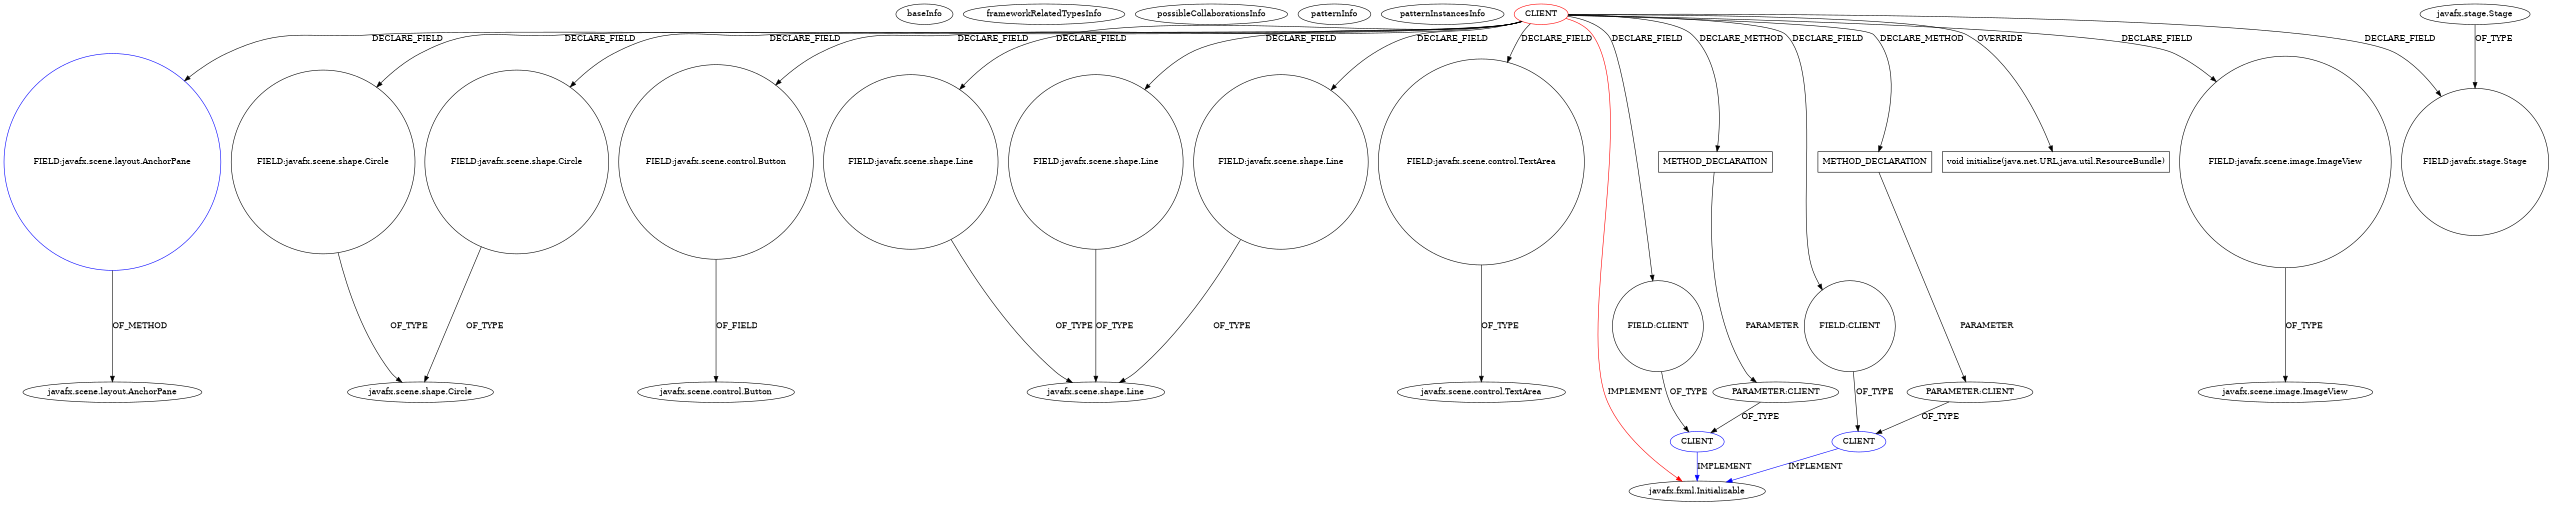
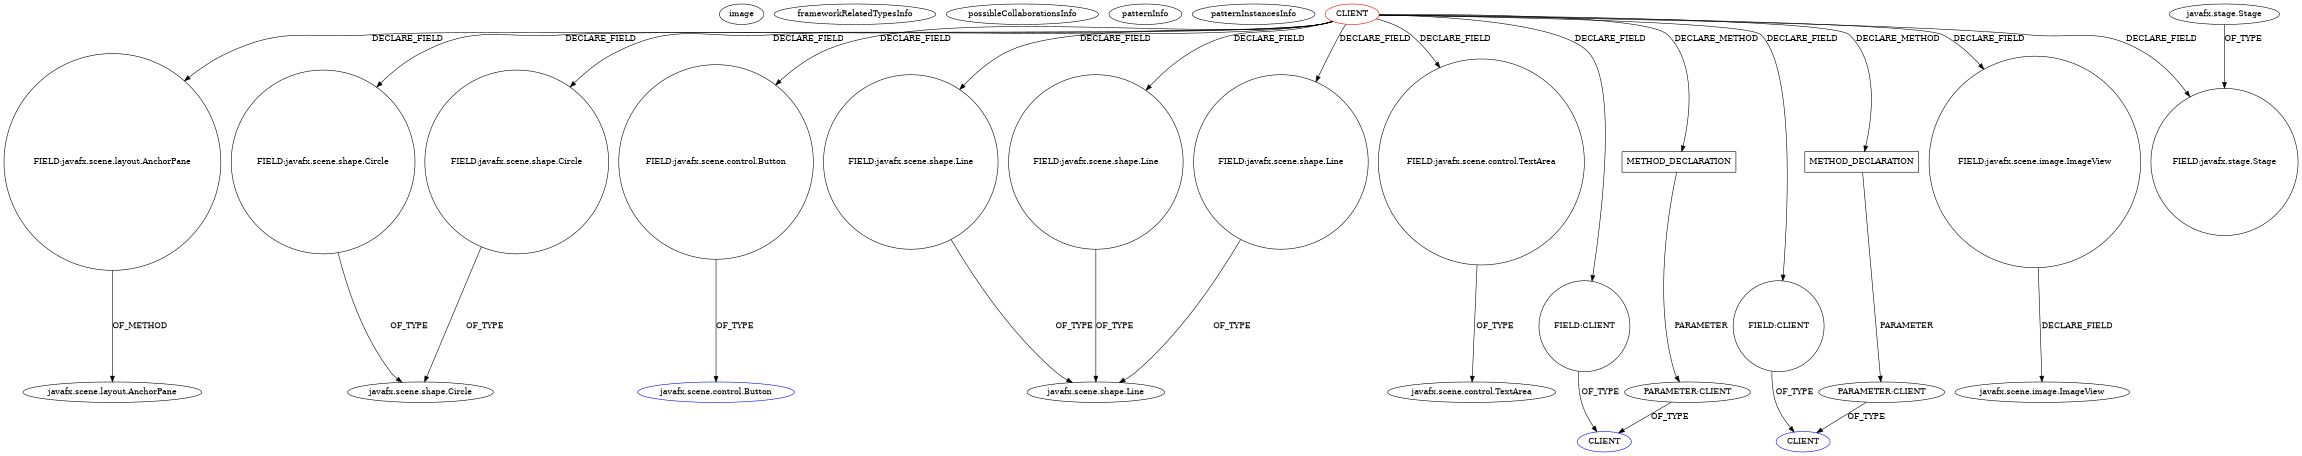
  digraph {
    node [isFrameworkType=false vertexType=FIELD_DECLARATION]
-   baseInfo [category=pattern graphId=799 isAnonymous=false possibleRelation=true isFrameworkType="" vertexType=""]
+   baseInfo [category=pattern graphId=799 isAnonymous=false possibleRelation=true label=image isFrameworkType="" vertexType=""]
    frameworkRelatedTypesInfo [0="javafx.fxml.Initializable" isFrameworkType="" vertexType=""]
    possibleCollaborationsInfo [0="799~FIELD_TYPE_DECLARATION-PARAMETER_TYPE_DECLARATION-CLIENT_METHOD_DECLARATION-~javafx.fxml.Initializable ~javafx.fxml.Initializable ~false~false" 1="799~FIELD_TYPE_DECLARATION-PARAMETER_TYPE_DECLARATION-CLIENT_METHOD_DECLARATION-~javafx.fxml.Initializable ~javafx.fxml.Initializable ~false~false" isFrameworkType="" vertexType=""]
    patternInfo [frequency=2.0 patternRootClient=0 isFrameworkType="" vertexType=""]
    patternInstancesInfo [0="josesoler7-agendavital~/josesoler7-agendavital/agendavital-master/src/agendavital/vista/FXMLAnadirMomentoController.java~FXMLAnadirMomentoController~3384" 1="josesoler7-agendavital~/josesoler7-agendavital/agendavital-master/src/agendavital/vista/FXMLMomentoController.java~FXMLMomentoController~3370" isFrameworkType="" vertexType=""]
-   n6 [label="FIELD:javafx.scene.layout.AnchorPane" shape=circle color=blue]
+   n6 [label="FIELD:javafx.scene.layout.AnchorPane" shape=circle]
    n7 [label="javafx.scene.layout.AnchorPane" vertexType=FRAMEWORK_CLASS_TYPE]
    n8 [color=red label=CLIENT vertexType=ROOT_CLIENT_CLASS_DECLARATION]
    n9 [label="FIELD:javafx.scene.shape.Circle" shape=circle]
    n10 [label="FIELD:javafx.scene.shape.Circle" shape=circle]
    n11 [label="FIELD:javafx.scene.control.Button" shape=circle]
    n12 [label="FIELD:javafx.scene.shape.Line" shape=circle]
    n13 [label="FIELD:javafx.scene.shape.Line" shape=circle]
    n14 [label="FIELD:javafx.scene.shape.Line" shape=circle]
    n15 [label="FIELD:javafx.scene.control.TextArea" shape=circle]
    n16 [label="FIELD:CLIENT" shape=circle]
    n17 [label="FIELD:CLIENT" shape=circle]
-   n18 [label="javafx.fxml.Initializable" vertexType=FRAMEWORK_INTERFACE_TYPE]
-   n19 [label="void initialize(java.net.URL,java.util.ResourceBundle)" shape=box vertexType=OVERRIDING_METHOD_DECLARATION]
    n20 [label="FIELD:javafx.scene.image.ImageView" shape=circle]
    n21 [label="FIELD:javafx.stage.Stage" shape=circle]
    n22 [label=METHOD_DECLARATION shape=box vertexType=CLIENT_METHOD_DECLARATION]
    n23 [label=METHOD_DECLARATION shape=box vertexType=CLIENT_METHOD_DECLARATION]
    n24 [label="javafx.scene.shape.Circle" vertexType=FRAMEWORK_CLASS_TYPE]
-   n25 [label="javafx.scene.control.Button" vertexType=FRAMEWORK_CLASS_TYPE]
+   n25 [label="javafx.scene.control.Button" vertexType=FRAMEWORK_CLASS_TYPE color=blue]
    n26 [label="javafx.scene.shape.Line" vertexType=FRAMEWORK_CLASS_TYPE]
    n27 [label="javafx.scene.control.TextArea" vertexType=FRAMEWORK_CLASS_TYPE]
    n28 [color=blue label=CLIENT vertexType=REFERENCE_CLIENT_CLASS_DECLARATION]
    n29 [color=blue label=CLIENT vertexType=REFERENCE_CLIENT_CLASS_DECLARATION]
    n30 [label="javafx.scene.image.ImageView" vertexType=FRAMEWORK_CLASS_TYPE]
    n31 [label="PARAMETER:CLIENT" vertexType=PARAMETER_DECLARATION]
    n32 [label="PARAMETER:CLIENT" vertexType=PARAMETER_DECLARATION]
    n33 [label="javafx.stage.Stage" vertexType=FRAMEWORK_CLASS_TYPE]
    n6 -> n7 [label=OF_METHOD]
    n8 -> n6 [label=DECLARE_FIELD]
    n8 -> n9 [label=DECLARE_FIELD]
    n8 -> n10 [label=DECLARE_FIELD]
    n8 -> n11 [label=DECLARE_FIELD]
    n8 -> n12 [label=DECLARE_FIELD]
    n8 -> n13 [label=DECLARE_FIELD]
    n8 -> n14 [label=DECLARE_FIELD]
    n8 -> n15 [label=DECLARE_FIELD]
    n8 -> n16 [label=DECLARE_FIELD]
    n8 -> n17 [label=DECLARE_FIELD]
-   n8 -> n18 [color=red label=IMPLEMENT]
-   n8 -> n19 [label=OVERRIDE]
    n8 -> n20 [label=DECLARE_FIELD]
    n8 -> n21 [label=DECLARE_FIELD]
    n8 -> n22 [label=DECLARE_METHOD]
    n8 -> n23 [label=DECLARE_METHOD]
    n9 -> n24 [label=OF_TYPE]
    n10 -> n24 [label=OF_TYPE]
-   n11 -> n25 [label=OF_FIELD]
+   n11 -> n25 [label=OF_TYPE]
    n12 -> n26 [label=OF_TYPE]
    n13 -> n26 [label=OF_TYPE]
    n14 -> n26 [label=OF_TYPE]
    n15 -> n27 [label=OF_TYPE]
    n16 -> n28 [label=OF_TYPE]
    n17 -> n29 [label=OF_TYPE]
-   n20 -> n30 [label=OF_TYPE]
+   n20 -> n30 [label=DECLARE_FIELD]
    n22 -> n31 [label=PARAMETER]
    n23 -> n32 [label=PARAMETER]
-   n28 -> n18 [color=blue label=IMPLEMENT]
-   n29 -> n18 [color=blue label=IMPLEMENT]
    n31 -> n29 [label=OF_TYPE]
    n32 -> n28 [label=OF_TYPE]
    n33 -> n21 [label=OF_TYPE]
  }
